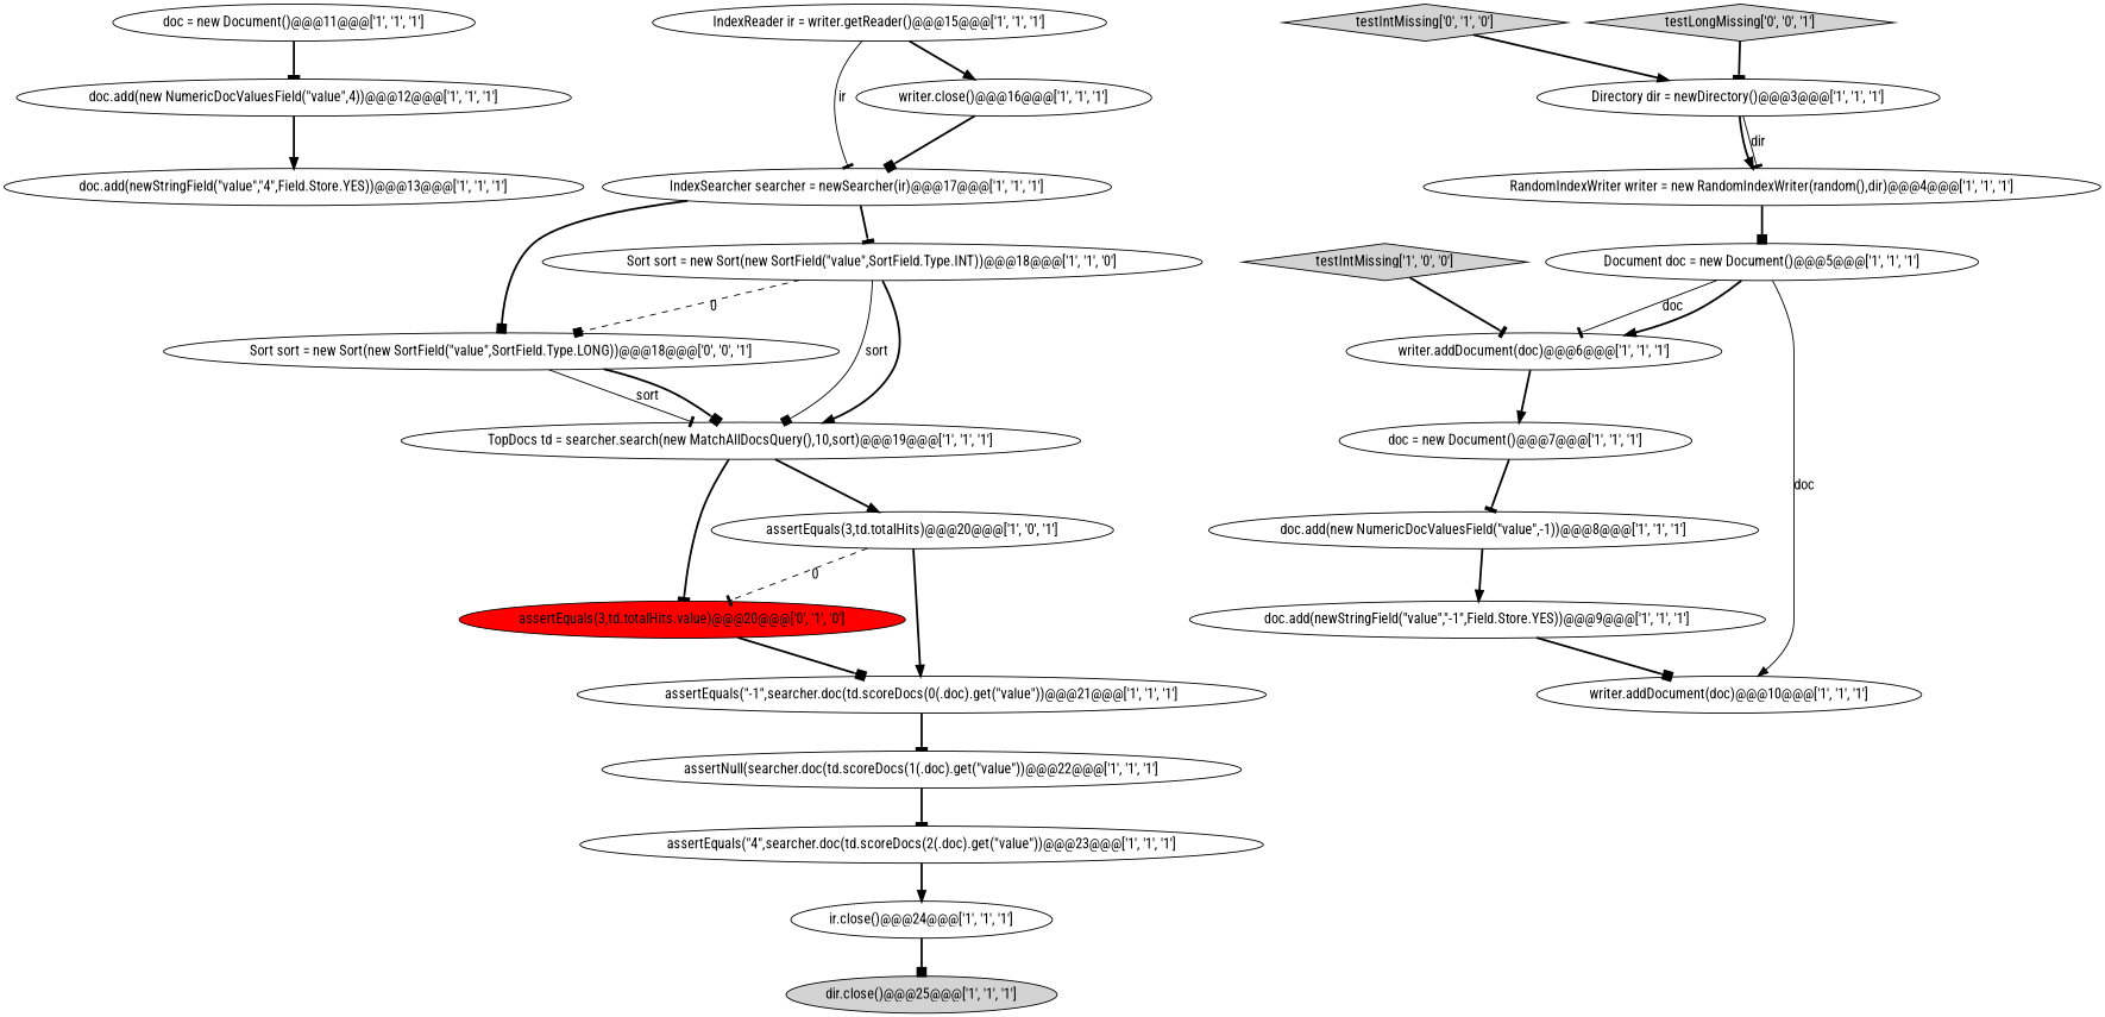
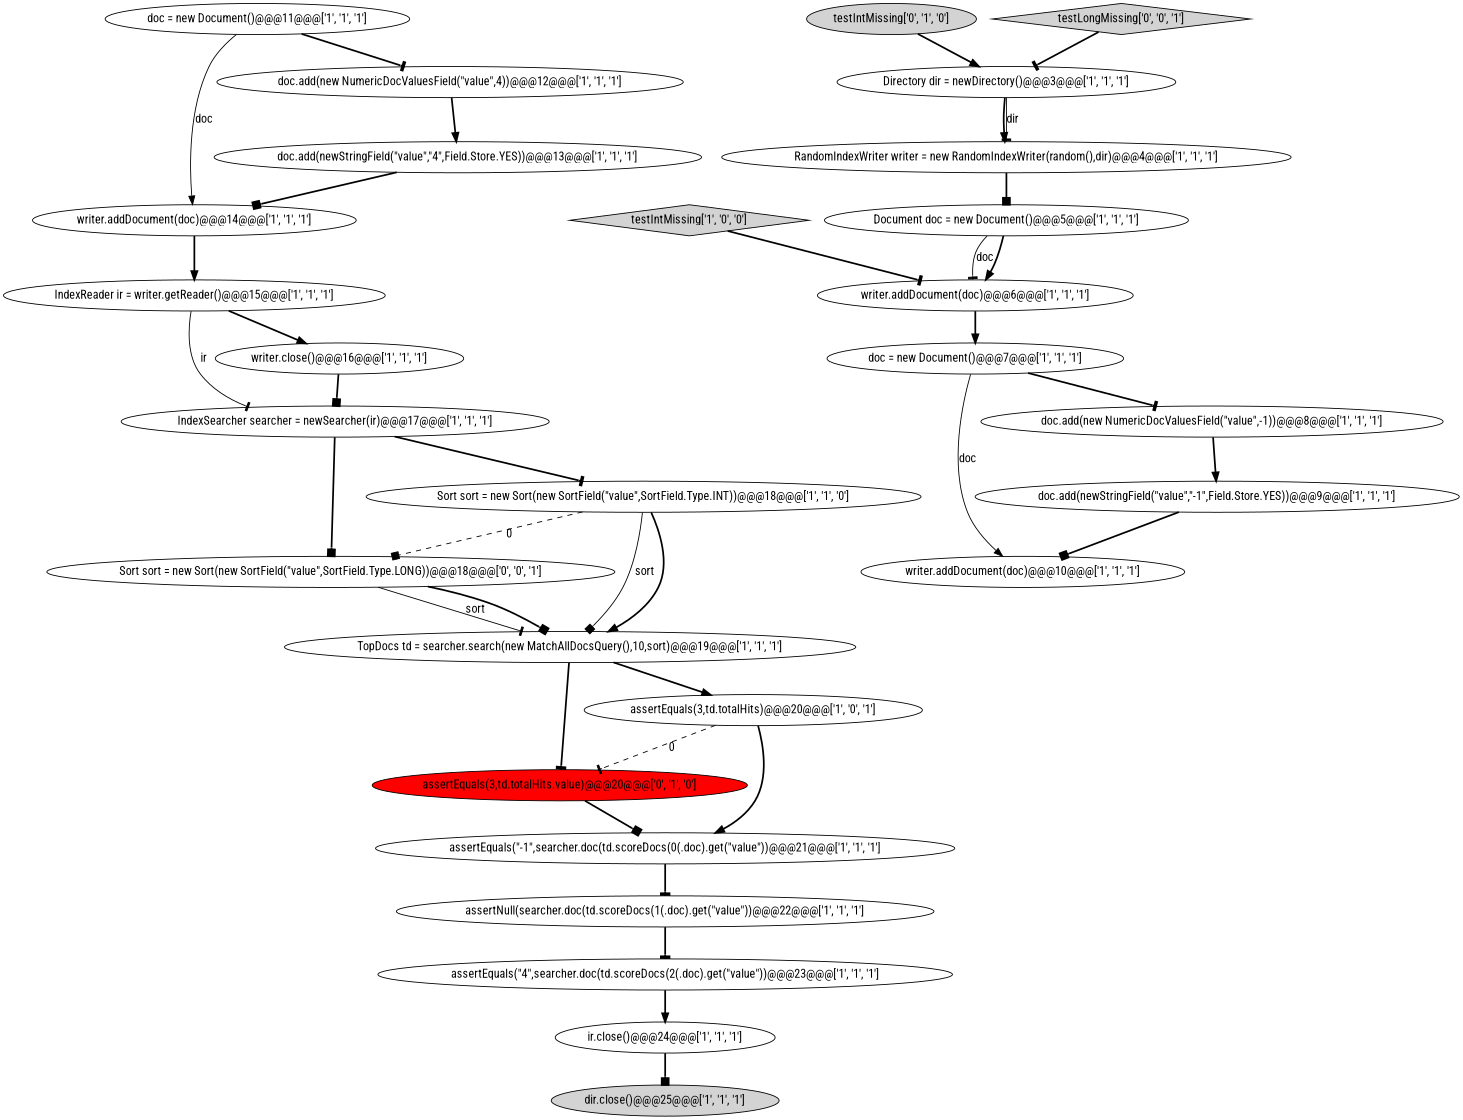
  digraph {
    fontname="Roboto Condensed"
    node [fillcolor=white fontname="Roboto Condensed" shape=ellipse style=filled]
    edge [arrowhead=normal fontname="Roboto Condensed" style=bold]
    n1 [label="doc = new Document()@@@11@@@['1', '1', '1']"]
+   n2 [label="writer.addDocument(doc)@@@14@@@['1', '1', '1']"]
    n3 [label="doc.add(new NumericDocValuesField(\"value\",4))@@@12@@@['1', '1', '1']"]
    n4 [label="IndexReader ir = writer.getReader()@@@15@@@['1', '1', '1']"]
    n5 [label="doc.add(newStringField(\"value\",\"4\",Field.Store.YES))@@@13@@@['1', '1', '1']"]
    n6 [fillcolor=lightgray label="testIntMissing['1', '0', '0']" shape=diamond]
    n7 [label="writer.addDocument(doc)@@@6@@@['1', '1', '1']"]
    n8 [label="Directory dir = newDirectory()@@@3@@@['1', '1', '1']"]
    n9 [label="RandomIndexWriter writer = new RandomIndexWriter(random(),dir)@@@4@@@['1', '1', '1']"]
    n10 [label="IndexSearcher searcher = newSearcher(ir)@@@17@@@['1', '1', '1']"]
    n11 [label="writer.close()@@@16@@@['1', '1', '1']"]
    n12 [label="Sort sort = new Sort(new SortField(\"value\",SortField.Type.LONG))@@@18@@@['0', '0', '1']"]
    n13 [label="Sort sort = new Sort(new SortField(\"value\",SortField.Type.INT))@@@18@@@['1', '1', '0']"]
    n14 [label="ir.close()@@@24@@@['1', '1', '1']"]
    n15 [fillcolor=lightgray label="dir.close()@@@25@@@['1', '1', '1']"]
    n16 [label="doc = new Document()@@@7@@@['1', '1', '1']"]
    n17 [label="writer.addDocument(doc)@@@10@@@['1', '1', '1']"]
    n18 [label="doc.add(new NumericDocValuesField(\"value\",-1))@@@8@@@['1', '1', '1']"]
    n19 [label="assertEquals(\"4\",searcher.doc(td.scoreDocs(2(.doc).get(\"value\"))@@@23@@@['1', '1', '1']"]
    n20 [label="Document doc = new Document()@@@5@@@['1', '1', '1']"]
    n21 [label="TopDocs td = searcher.search(new MatchAllDocsQuery(),10,sort)@@@19@@@['1', '1', '1']"]
    n22 [fillcolor=red label="assertEquals(3,td.totalHits.value)@@@20@@@['0', '1', '0']"]
    n23 [label="assertEquals(3,td.totalHits)@@@20@@@['1', '0', '1']"]
    n24 [label="assertEquals(\"-1\",searcher.doc(td.scoreDocs(0(.doc).get(\"value\"))@@@21@@@['1', '1', '1']"]
    n25 [label="assertNull(searcher.doc(td.scoreDocs(1(.doc).get(\"value\"))@@@22@@@['1', '1', '1']"]
-   n26 [fillcolor=lightgray label="testIntMissing['0', '1', '0']" shape=diamond]
+   n26 [fillcolor=lightgray label="testIntMissing['0', '1', '0']"]
    n27 [label="doc.add(newStringField(\"value\",\"-1\",Field.Store.YES))@@@9@@@['1', '1', '1']"]
    n28 [fillcolor=lightgray label="testLongMissing['0', '0', '1']" shape=diamond]
+   n1 -> n2 [label=doc style=solid]
    n1 -> n3 [arrowhead=tee]
+   n2 -> n4
    n3 -> n5
    n4 -> n10 [arrowhead=tee label=ir style=solid]
    n4 -> n11
+   n5 -> n2 [arrowhead=box]
    n6 -> n7 [arrowhead=tee]
    n7 -> n16
    n8 -> n9
    n8 -> n9 [arrowhead=tee label=dir style=solid]
    n9 -> n20 [arrowhead=box]
    n10 -> n12 [arrowhead=box]
    n10 -> n13 [arrowhead=tee]
    n11 -> n10 [arrowhead=box]
    n12 -> n21 [arrowhead=tee label=sort style=solid]
    n12 -> n21 [arrowhead=box]
    n13 -> n12 [arrowhead=box label=0 style=dashed]
    n13 -> n21 [arrowhead=box label=sort style=solid]
    n13 -> n21
    n14 -> n15 [arrowhead=box]
-   n20 -> n17 [label=doc style=solid]
+   n16 -> n17 [label=doc style=solid]
    n16 -> n18 [arrowhead=tee]
    n18 -> n27
    n19 -> n14
    n20 -> n7 [arrowhead=tee label=doc style=solid]
    n20 -> n7
    n21 -> n22 [arrowhead=tee]
    n21 -> n23
    n22 -> n24 [arrowhead=box]
    n23 -> n22 [arrowhead=tee label=0 style=dashed]
    n23 -> n24
    n24 -> n25 [arrowhead=tee]
    n25 -> n19 [arrowhead=tee]
    n26 -> n8
    n27 -> n17 [arrowhead=box]
    n28 -> n8 [arrowhead=tee]
  }
